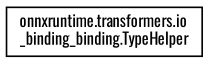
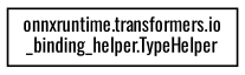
  digraph {
    rankdir=LR
    fontname=Oswald
-   n1 [color=black fillcolor=white fontname=Oswald fontsize=10 height=0.2 label="onnxruntime.transformers.io\l_binding_binding.TypeHelper" shape=record style=filled width=0.4]
+   n1 [color=black fillcolor=white fontname=Oswald fontsize=10 height=0.2 label="onnxruntime.transformers.io\l_binding_helper.TypeHelper" shape=record style=filled width=0.4]
  }
